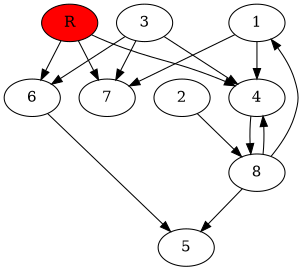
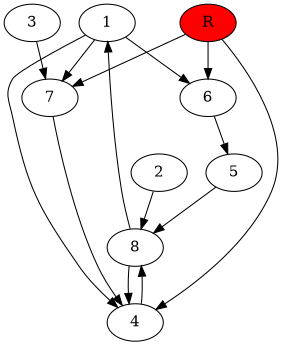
  digraph {
    1
    6
    7
    4
    5
    2
    8
    3
    R [fillcolor="#ff0000" style=filled]
-   3 -> 6
+   1 -> 6
    1 -> 7
    1 -> 4
    6 -> 5
    4 -> 8
-   8 -> 5
+   5 -> 8
    2 -> 8
    8 -> 1
    8 -> 4
    3 -> 7
-   3 -> 4
+   7 -> 4
    R -> 6
    R -> 7
    R -> 4
  }
